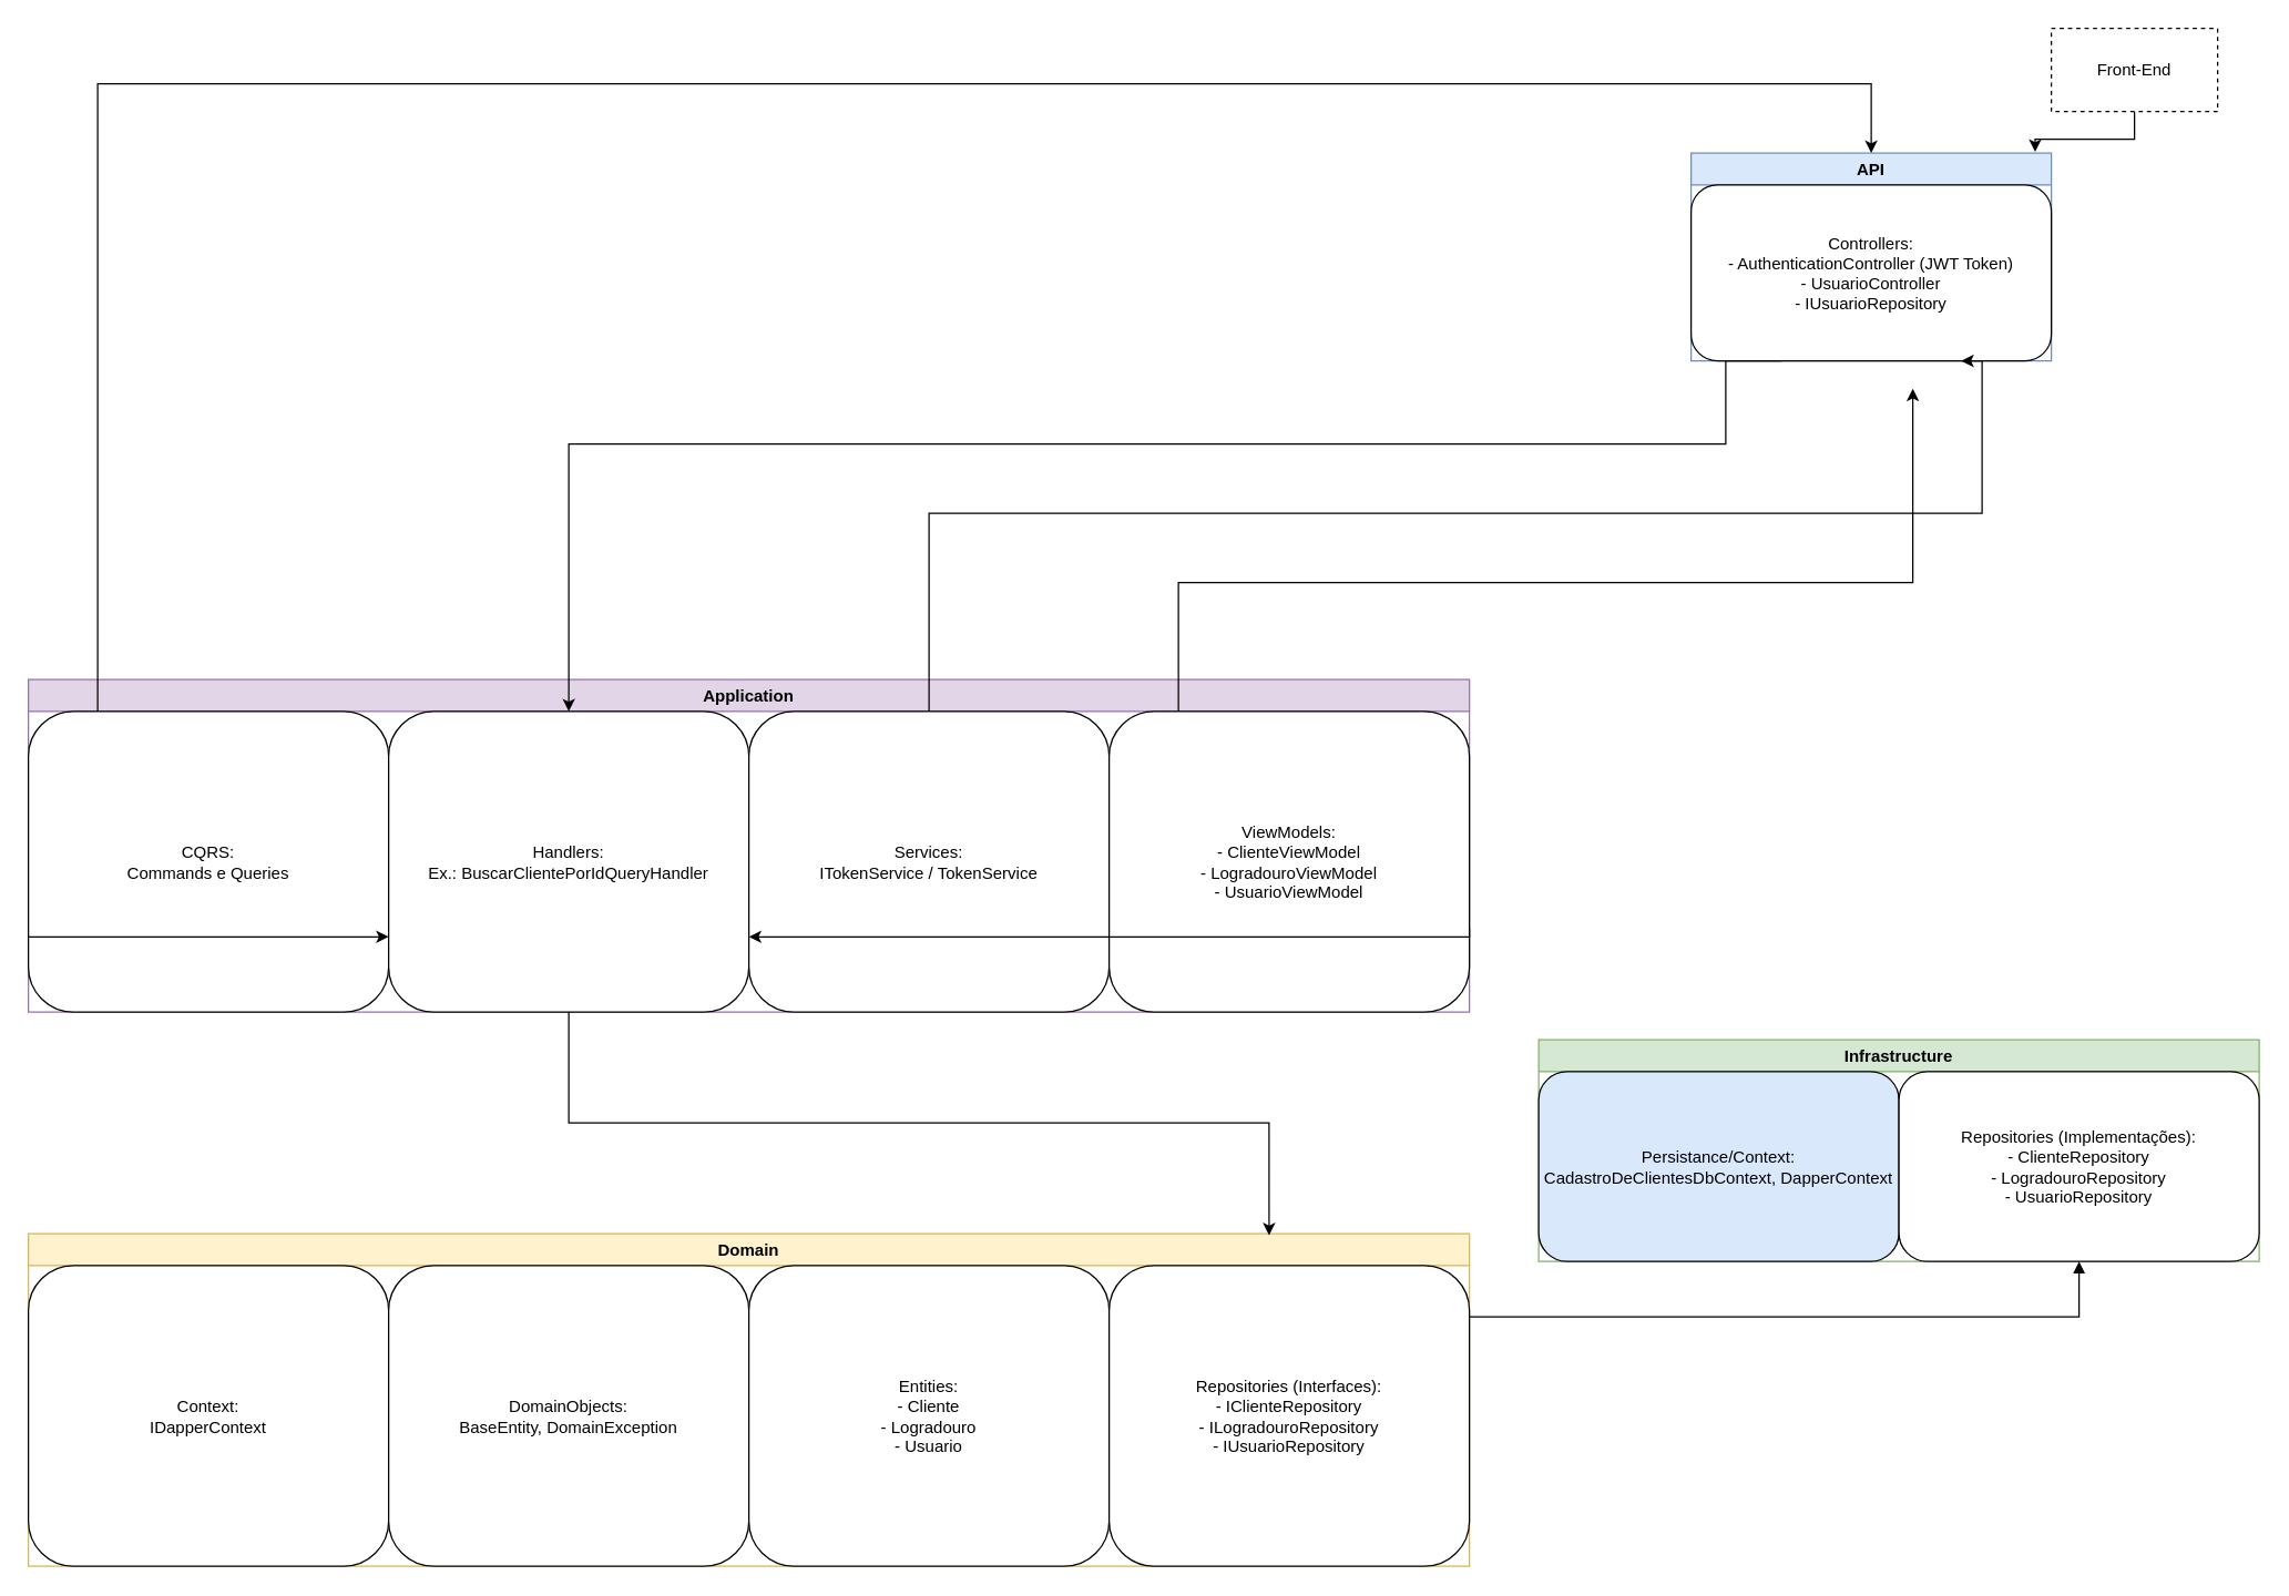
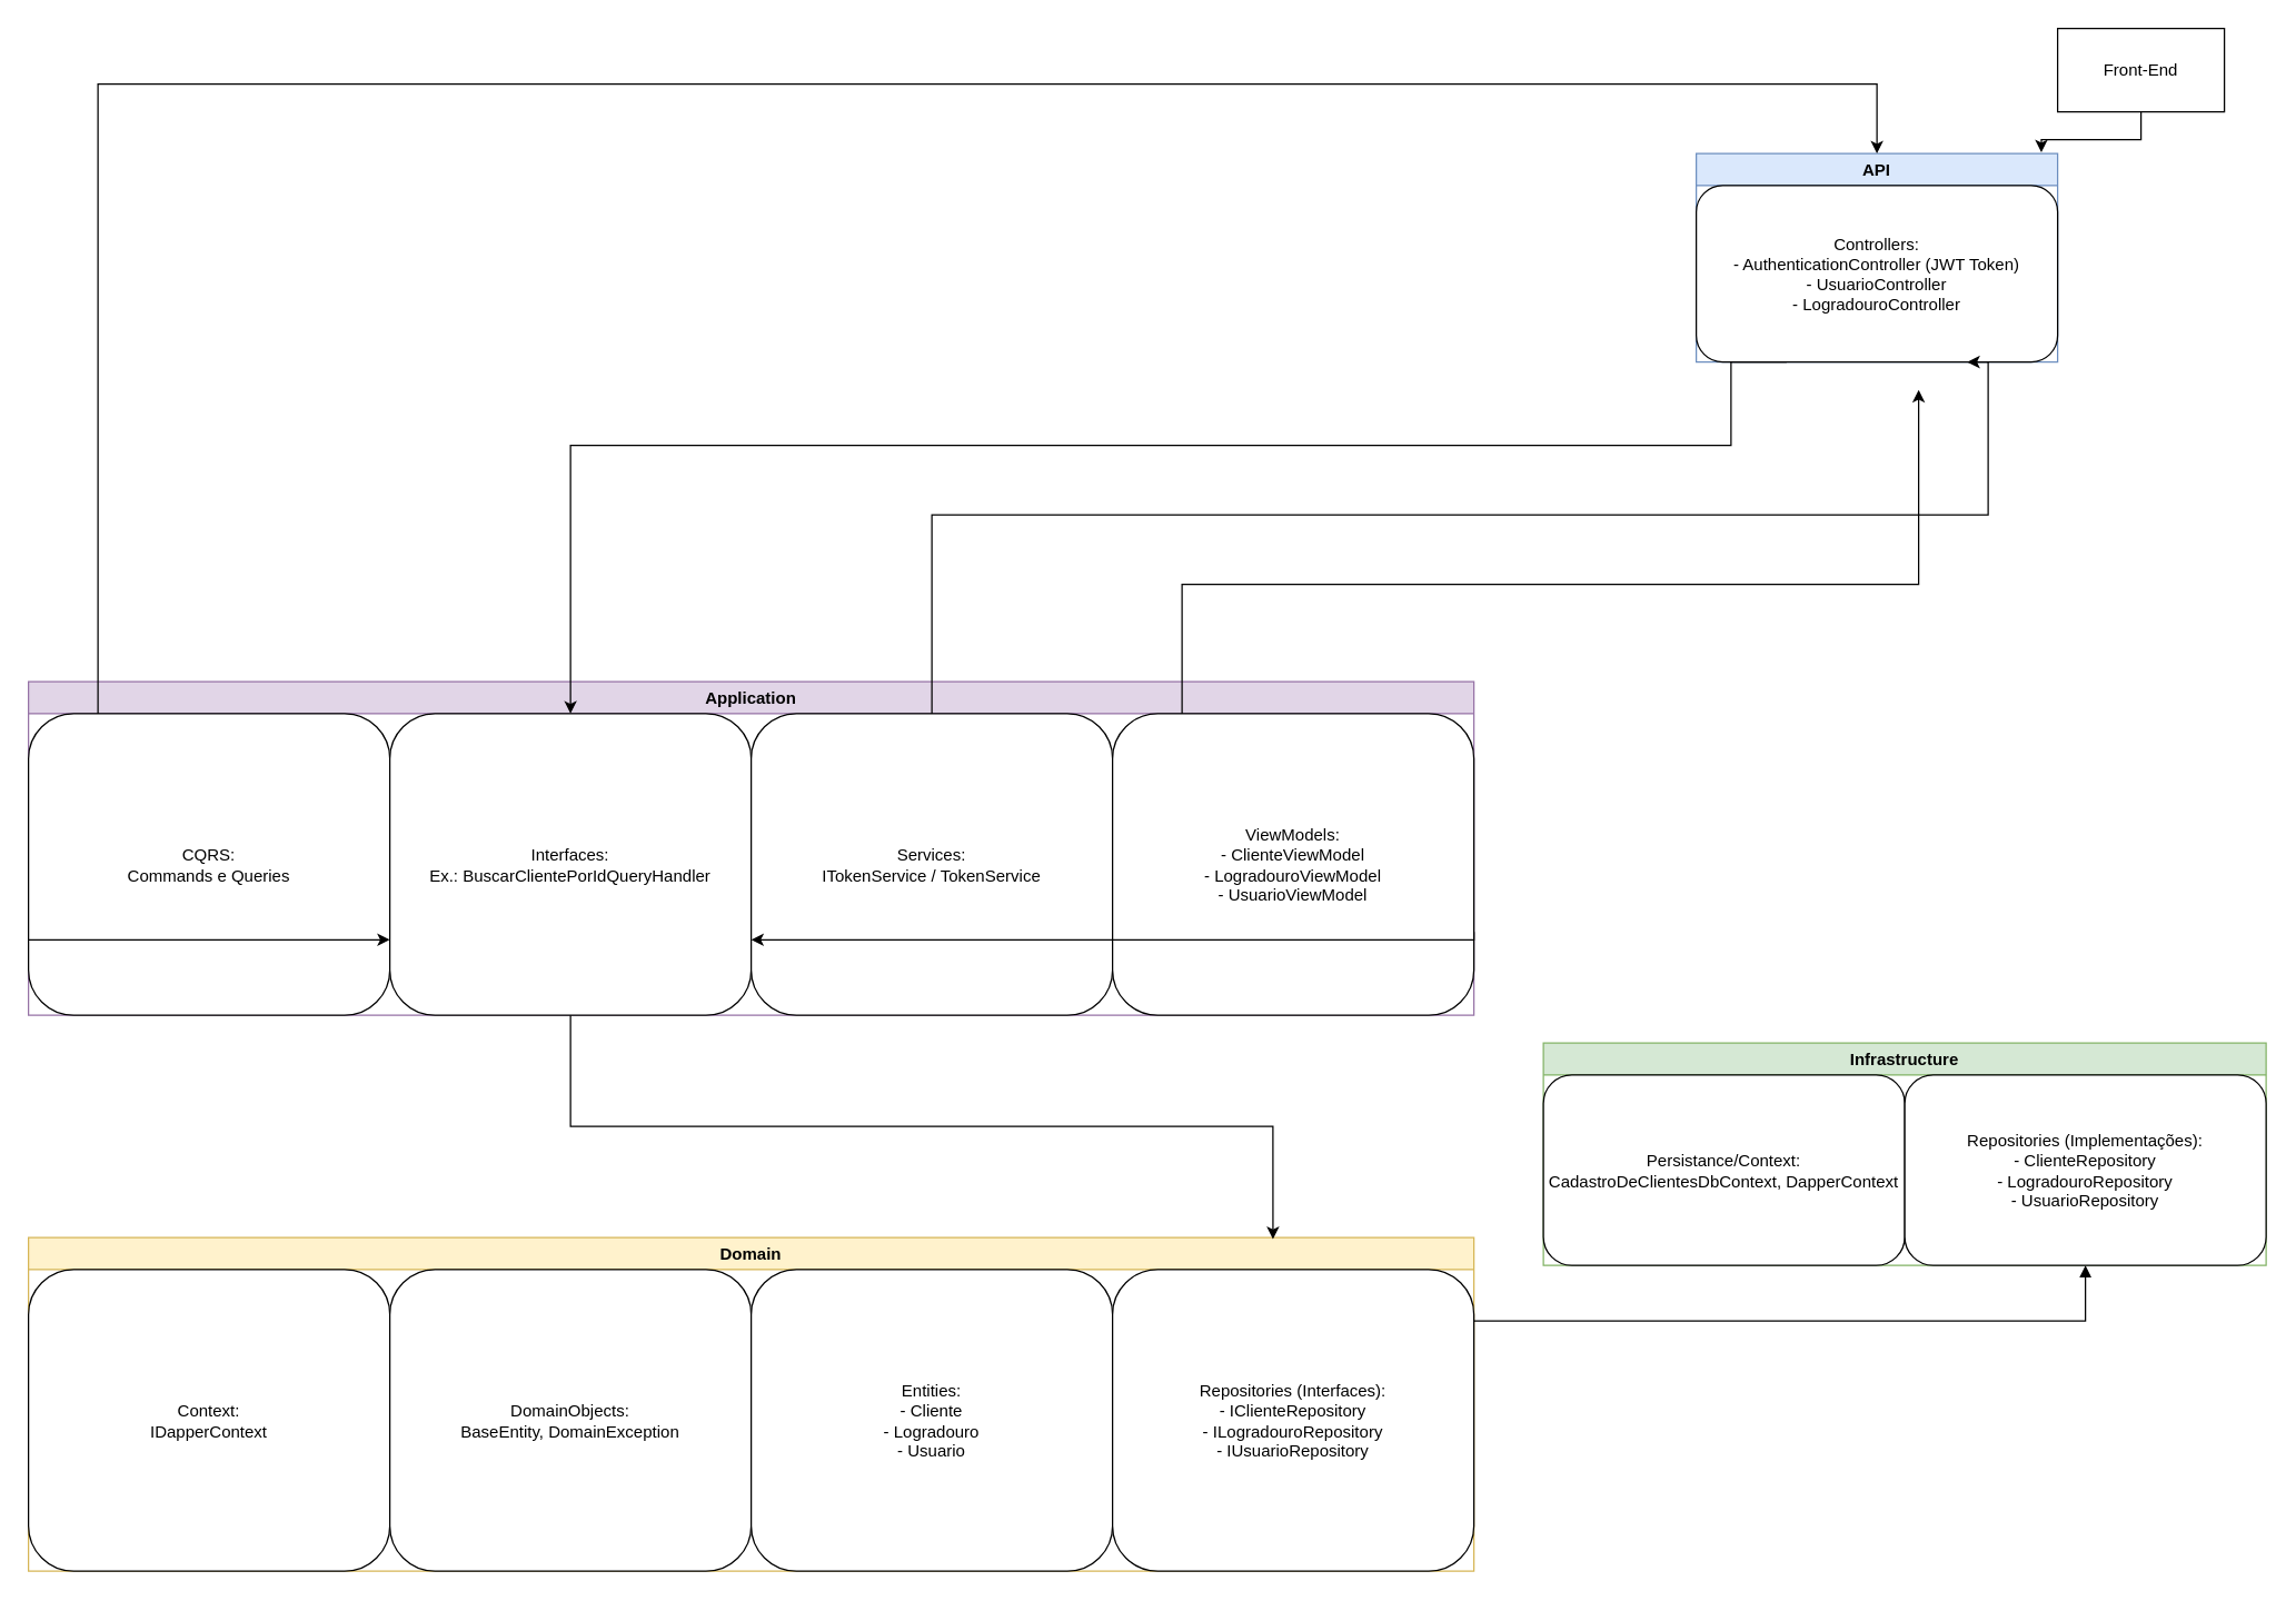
  <mxCell id="0" />
  <mxCell id="1" parent="0" />
  <mxCell id="2" value="API" style="swimlane;childLayout=stackLayout;horizontal=1;fillColor=#dae8fc;strokeColor=#6c8ebf;" vertex="1" parent="1"><mxGeometry x="1220" y="110" width="260" height="150" as="geometry" /></mxCell>
- <mxCell id="3" value="Controllers:&#10;- AuthenticationController (JWT Token)&#10;- UsuarioController&#10;- IUsuarioRepository" style="rounded=1;whiteSpace=wrap;html=1;fillColor=#ffffff;strokeColor=#000000;" vertex="1" parent="2"><mxGeometry y="23" width="260" height="127" as="geometry" /></mxCell>
+ <mxCell id="3" value="Controllers:&#10;- AuthenticationController (JWT Token)&#10;- UsuarioController&#10;- LogradouroController" style="rounded=1;whiteSpace=wrap;html=1;fillColor=#ffffff;strokeColor=#000000;" vertex="1" parent="2"><mxGeometry y="23" width="260" height="127" as="geometry" /></mxCell>
  <mxCell id="4" value="Application" style="swimlane;childLayout=stackLayout;horizontal=1;fillColor=#e1d5e7;strokeColor=#9673a6;" vertex="1" parent="1"><mxGeometry x="20" y="490" width="1040" height="240" as="geometry" /></mxCell>
  <mxCell id="5" value="CQRS:&#10;Commands e Queries" style="rounded=1;whiteSpace=wrap;html=1;fillColor=#ffffff;strokeColor=#000000;" vertex="1" parent="4"><mxGeometry y="23" width="260" height="217" as="geometry" /></mxCell>
- <mxCell id="6" value="Handlers:&#10;Ex.: BuscarClientePorIdQueryHandler" style="rounded=1;whiteSpace=wrap;html=1;fillColor=#ffffff;strokeColor=#000000;" vertex="1" parent="4"><mxGeometry x="260" y="23" width="260" height="217" as="geometry" /></mxCell>
+ <mxCell id="6" value="Interfaces:&#10;Ex.: BuscarClientePorIdQueryHandler" style="rounded=1;whiteSpace=wrap;html=1;fillColor=#ffffff;strokeColor=#000000;" vertex="1" parent="4"><mxGeometry x="260" y="23" width="260" height="217" as="geometry" /></mxCell>
  <mxCell id="7" value="Services:&#10;ITokenService / TokenService" style="rounded=1;whiteSpace=wrap;html=1;fillColor=#ffffff;strokeColor=#000000;" vertex="1" parent="4"><mxGeometry x="520" y="23" width="260" height="217" as="geometry" /></mxCell>
  <mxCell id="8" value="ViewModels:&#10;- ClienteViewModel&#10;- LogradouroViewModel&#10;- UsuarioViewModel" style="rounded=1;whiteSpace=wrap;html=1;fillColor=#ffffff;strokeColor=#000000;" vertex="1" parent="4"><mxGeometry x="780" y="23" width="260" height="217" as="geometry" /></mxCell>
  <mxCell id="9" style="edgeStyle=orthogonalEdgeStyle;rounded=0;orthogonalLoop=1;jettySize=auto;html=1;exitX=0;exitY=0.75;exitDx=0;exitDy=0;entryX=1;entryY=0.75;entryDx=0;entryDy=0;" edge="1" parent="4" source="5" target="5"><mxGeometry relative="1" as="geometry"><Array as="points"><mxPoint x="160" y="186" /><mxPoint x="160" y="186" /></Array></mxGeometry></mxCell>
  <mxCell id="10" style="edgeStyle=orthogonalEdgeStyle;rounded=0;orthogonalLoop=1;jettySize=auto;html=1;exitX=1;exitY=0.75;exitDx=0;exitDy=0;entryX=0;entryY=0.75;entryDx=0;entryDy=0;" edge="1" parent="4" source="4" target="7"><mxGeometry relative="1" as="geometry"><Array as="points"><mxPoint x="1040" y="186" /></Array></mxGeometry></mxCell>
  <mxCell id="11" value="Domain" style="swimlane;childLayout=stackLayout;horizontal=1;fillColor=#fff2cc;strokeColor=#d6b656;" vertex="1" parent="1"><mxGeometry x="20" y="890" width="1040" height="240" as="geometry" /></mxCell>
  <mxCell id="12" value="Context:&#10;IDapperContext" style="rounded=1;whiteSpace=wrap;html=1;fillColor=#ffffff;strokeColor=#000000;" vertex="1" parent="11"><mxGeometry y="23" width="260" height="217" as="geometry" /></mxCell>
  <mxCell id="13" value="DomainObjects:&#10;BaseEntity, DomainException" style="rounded=1;whiteSpace=wrap;html=1;fillColor=#ffffff;strokeColor=#000000;" vertex="1" parent="11"><mxGeometry x="260" y="23" width="260" height="217" as="geometry" /></mxCell>
  <mxCell id="14" value="Entities:&#10;- Cliente&#10;- Logradouro&#10;- Usuario" style="rounded=1;whiteSpace=wrap;html=1;fillColor=#ffffff;strokeColor=#000000;" vertex="1" parent="11"><mxGeometry x="520" y="23" width="260" height="217" as="geometry" /></mxCell>
  <mxCell id="15" value="Repositories (Interfaces):&#10;- IClienteRepository&#10;- ILogradouroRepository&#10;- IUsuarioRepository" style="rounded=1;whiteSpace=wrap;html=1;fillColor=#ffffff;strokeColor=#000000;" vertex="1" parent="11"><mxGeometry x="780" y="23" width="260" height="217" as="geometry" /></mxCell>
  <mxCell id="16" value="Infrastructure" style="swimlane;childLayout=stackLayout;horizontal=1;fillColor=#d5e8d4;strokeColor=#82b366;" vertex="1" parent="1"><mxGeometry x="1110" y="750" width="520" height="160" as="geometry" /></mxCell>
- <mxCell id="17" value="Persistance/Context:&#10;CadastroDeClientesDbContext, DapperContext" style="rounded=1;whiteSpace=wrap;html=1;fillColor=#dae8fc;strokeColor=#000000;" vertex="1" parent="16"><mxGeometry y="23" width="260" height="137" as="geometry" /></mxCell>
+ <mxCell id="17" value="Persistance/Context:&#10;CadastroDeClientesDbContext, DapperContext" style="rounded=1;whiteSpace=wrap;html=1;fillColor=#ffffff;strokeColor=#000000;" vertex="1" parent="16"><mxGeometry y="23" width="260" height="137" as="geometry" /></mxCell>
  <mxCell id="18" value="Repositories (Implementações):&#10;- ClienteRepository&#10;- LogradouroRepository&#10;- UsuarioRepository" style="rounded=1;whiteSpace=wrap;html=1;fillColor=#ffffff;strokeColor=#000000;" vertex="1" parent="16"><mxGeometry x="260" y="23" width="260" height="137" as="geometry" /></mxCell>
  <mxCell id="19" style="edgeStyle=elbowEdgeStyle;rounded=0;endArrow=block;html=1;strokeColor=#000000;" edge="1" parent="1" source="5" target="6"><mxGeometry relative="1" as="geometry" /></mxCell>
  <mxCell id="20" style="edgeStyle=elbowEdgeStyle;rounded=0;endArrow=block;html=1;strokeColor=#000000;entryX=0.5;entryY=1;entryDx=0;entryDy=0;" edge="1" parent="1" source="15" target="18"><mxGeometry relative="1" as="geometry"><Array as="points"><mxPoint x="1500" y="950" /></Array></mxGeometry></mxCell>
  <mxCell id="21" style="edgeStyle=orthogonalEdgeStyle;rounded=0;orthogonalLoop=1;jettySize=auto;html=1;entryX=0.5;entryY=0;entryDx=0;entryDy=0;" edge="1" parent="1" source="5" target="2"><mxGeometry relative="1" as="geometry"><mxPoint x="1360" y="60" as="targetPoint" /><Array as="points"><mxPoint x="70" y="60" /><mxPoint x="1350" y="60" /></Array></mxGeometry></mxCell>
  <mxCell id="22" style="edgeStyle=orthogonalEdgeStyle;rounded=0;orthogonalLoop=1;jettySize=auto;html=1;exitX=0.5;exitY=1;exitDx=0;exitDy=0;entryX=0.861;entryY=0.005;entryDx=0;entryDy=0;entryPerimeter=0;" edge="1" parent="1" source="6" target="11"><mxGeometry relative="1" as="geometry" /></mxCell>
  <mxCell id="23" style="edgeStyle=orthogonalEdgeStyle;rounded=0;orthogonalLoop=1;jettySize=auto;html=1;" edge="1" parent="1" source="8"><mxGeometry relative="1" as="geometry"><mxPoint x="1380" y="280" as="targetPoint" /><Array as="points"><mxPoint x="850" y="420" /><mxPoint x="1380" y="420" /></Array></mxGeometry></mxCell>
  <mxCell id="24" style="edgeStyle=orthogonalEdgeStyle;rounded=0;orthogonalLoop=1;jettySize=auto;html=1;entryX=0.955;entryY=-0.006;entryDx=0;entryDy=0;entryPerimeter=0;" edge="1" parent="1" source="25" target="2"><mxGeometry relative="1" as="geometry" /></mxCell>
- <mxCell id="25" value="Front-End" style="rounded=0;whiteSpace=wrap;html=1;dashed=1;" vertex="1" parent="1"><mxGeometry x="1480" y="20" width="120" height="60" as="geometry" /></mxCell>
+ <mxCell id="25" value="Front-End" style="rounded=0;whiteSpace=wrap;html=1;" vertex="1" parent="1"><mxGeometry x="1480" y="20" width="120" height="60" as="geometry" /></mxCell>
  <mxCell id="26" style="edgeStyle=orthogonalEdgeStyle;rounded=0;orthogonalLoop=1;jettySize=auto;html=1;exitX=0.25;exitY=1;exitDx=0;exitDy=0;entryX=0.5;entryY=0;entryDx=0;entryDy=0;" edge="1" parent="1" source="3" target="6"><mxGeometry relative="1" as="geometry"><Array as="points"><mxPoint x="1245" y="320" /><mxPoint x="410" y="320" /></Array></mxGeometry></mxCell>
  <mxCell id="27" style="edgeStyle=orthogonalEdgeStyle;rounded=0;orthogonalLoop=1;jettySize=auto;html=1;entryX=0.75;entryY=1;entryDx=0;entryDy=0;" edge="1" parent="1" source="7" target="3"><mxGeometry relative="1" as="geometry"><Array as="points"><mxPoint x="670" y="370" /><mxPoint x="1430" y="370" /><mxPoint x="1430" y="260" /></Array></mxGeometry></mxCell>
